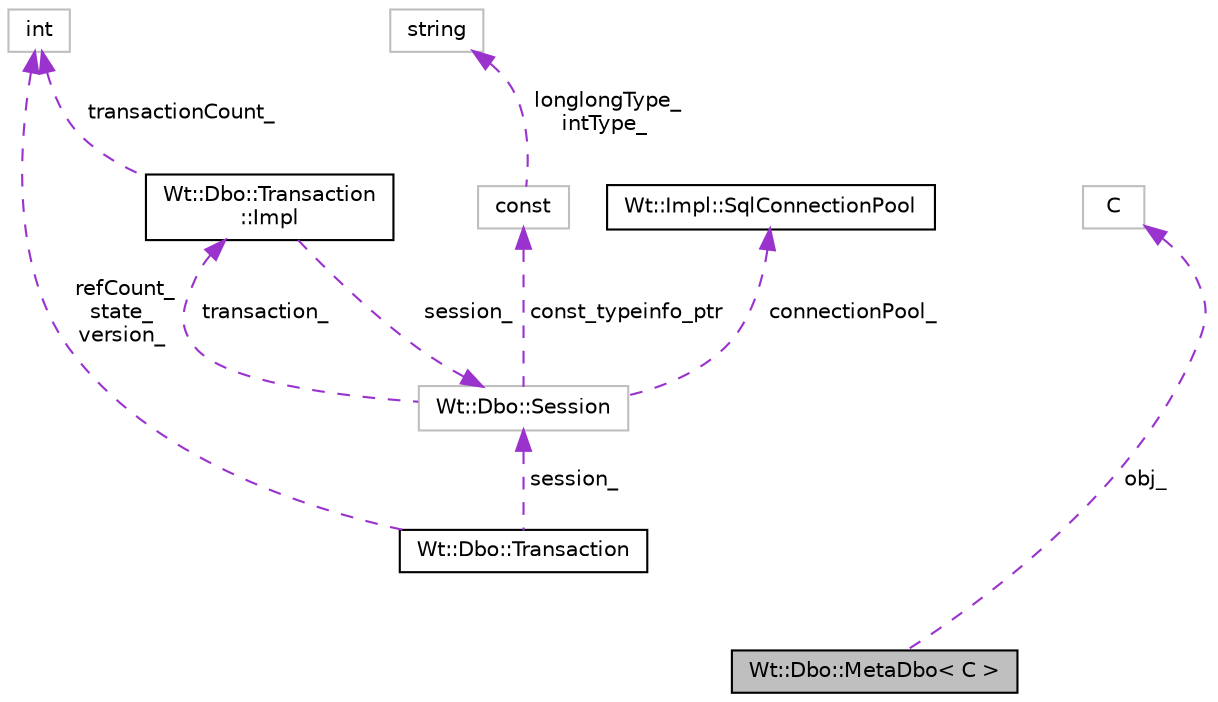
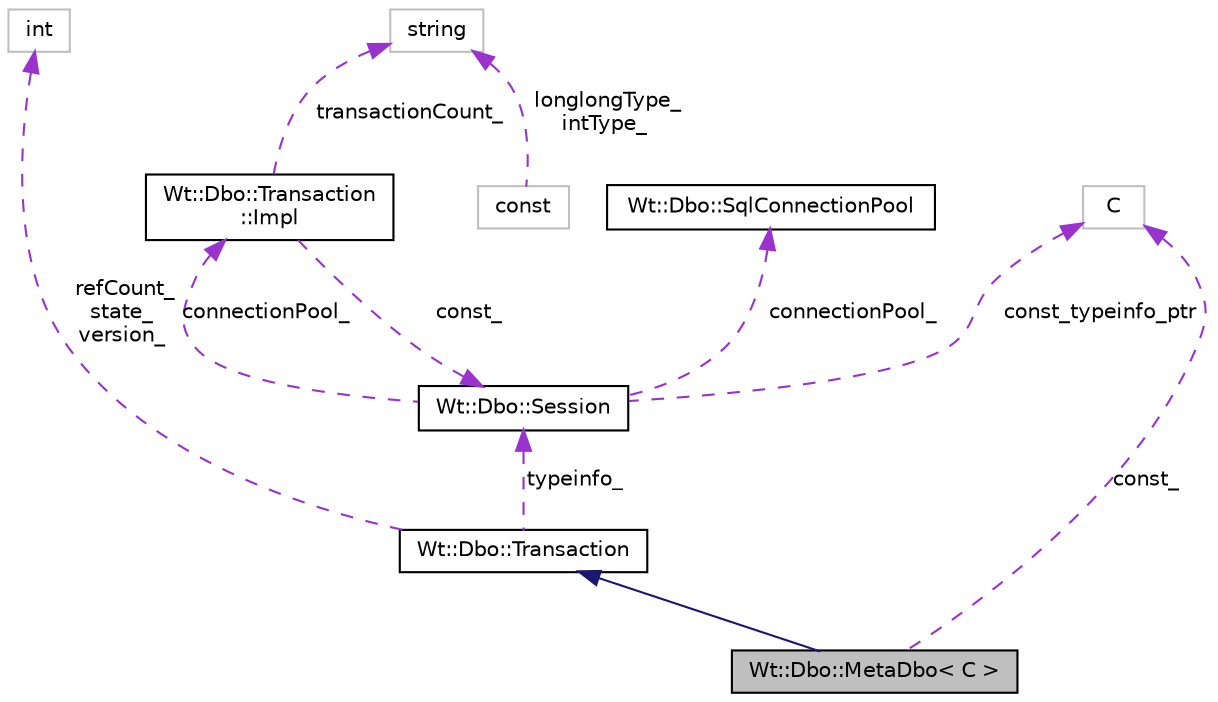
  digraph {
    fontname="DejaVu Sans"
    node [color=black fillcolor=white fontname="DejaVu Sans" fontsize=10 shape=record style=filled]
    edge [color=darkorchid3 dir=back fontname="DejaVu Sans" fontsize=10 labelfontname=Helvetica labelfontsize=10 style=dashed]
    n1 [fillcolor=grey75 fontcolor=black height=0.2 label="Wt::Dbo::MetaDbo\< C \>" width=0.4]
    n2 [height=0.2 label="Wt::Dbo::Transaction" width=0.4]
    n3 [color=grey75 height=0.2 label=int width=0.4]
    n4 [height=0.2 label="Wt::Dbo::Transaction\l::Impl" width=0.4]
-   n5 [color=grey75 height=0.2 label="Wt::Dbo::Session" width=0.4]
+   n5 [height=0.2 label="Wt::Dbo::Session" width=0.4]
    n6 [color=grey75 height=0.2 label=string width=0.4]
    n7 [color=grey75 height=0.2 label=const width=0.4]
-   n8 [height=0.2 label="Wt::Impl::SqlConnectionPool" width=0.4]
+   n8 [height=0.2 label="Wt::Dbo::SqlConnectionPool" width=0.4]
    n9 [color=grey75 height=0.2 label=C width=0.4]
+   n2 -> n1 [color=midnightblue style=solid]
    n3 -> n2 [label=" refCount_\nstate_\nversion_"]
-   n3 -> n4 [label=" transactionCount_"]
-   n4 -> n5 [label=" transaction_"]
-   n5 -> n2 [label=" session_"]
-   n5 -> n4 [label=" session_"]
+   n6 -> n4 [label=" transactionCount_"]
+   n4 -> n5 [label=" connectionPool_"]
+   n5 -> n2 [label=" typeinfo_"]
+   n5 -> n4 [label=" const_"]
    n6 -> n7 [label=" longlongType_\nintType_"]
-   n7 -> n5 [label=" const_typeinfo_ptr"]
+   n9 -> n5 [label=" const_typeinfo_ptr"]
    n8 -> n5 [label=" connectionPool_"]
-   n9 -> n1 [label=" obj_"]
+   n9 -> n1 [label=" const_"]
  }
